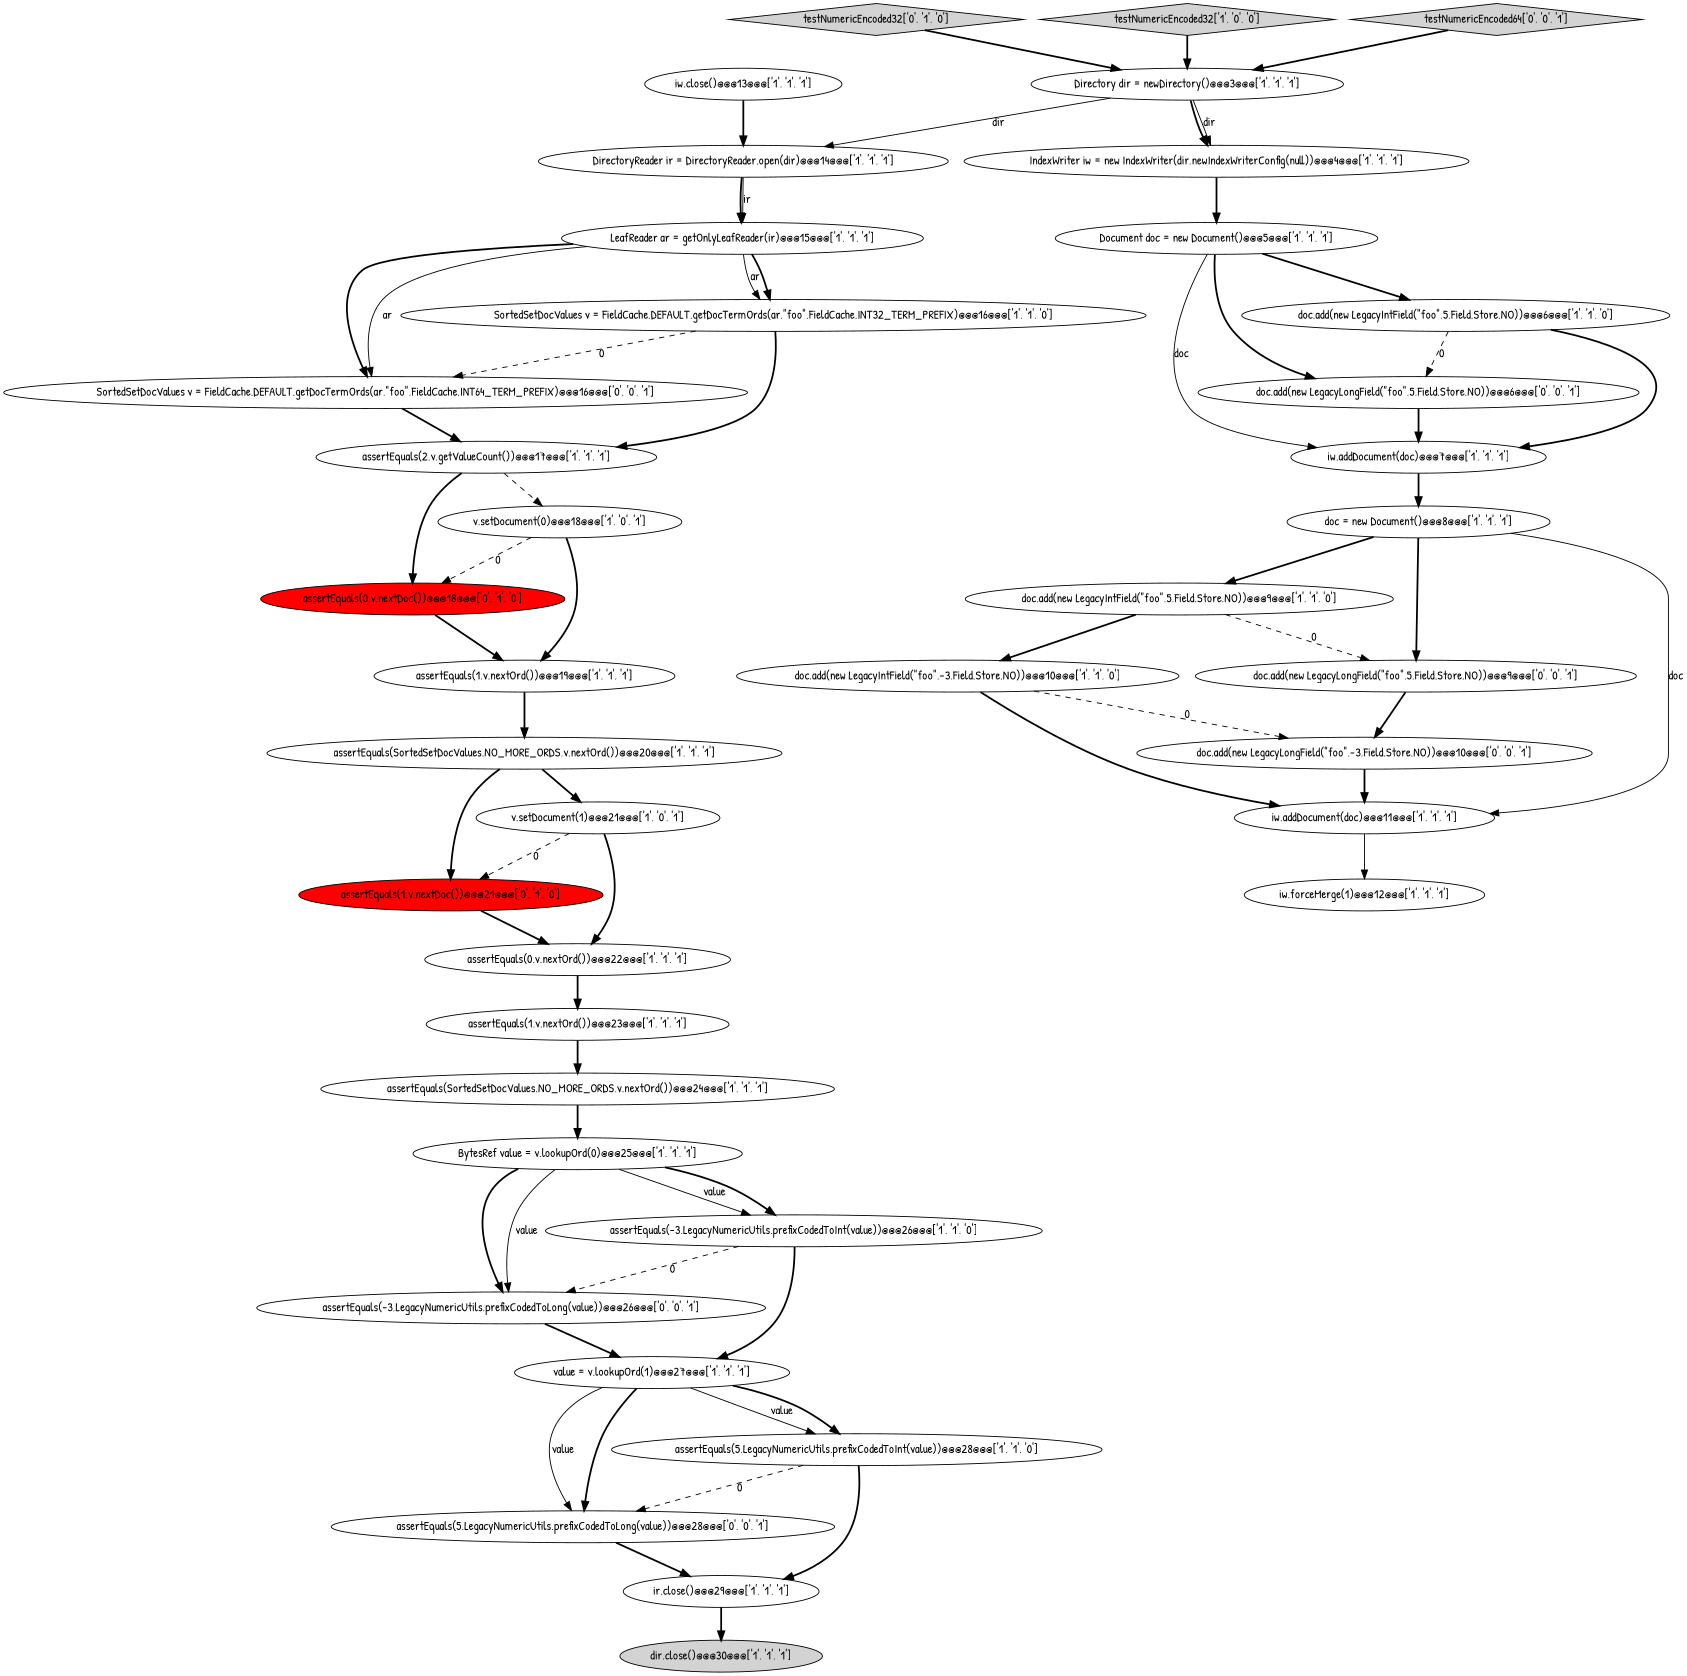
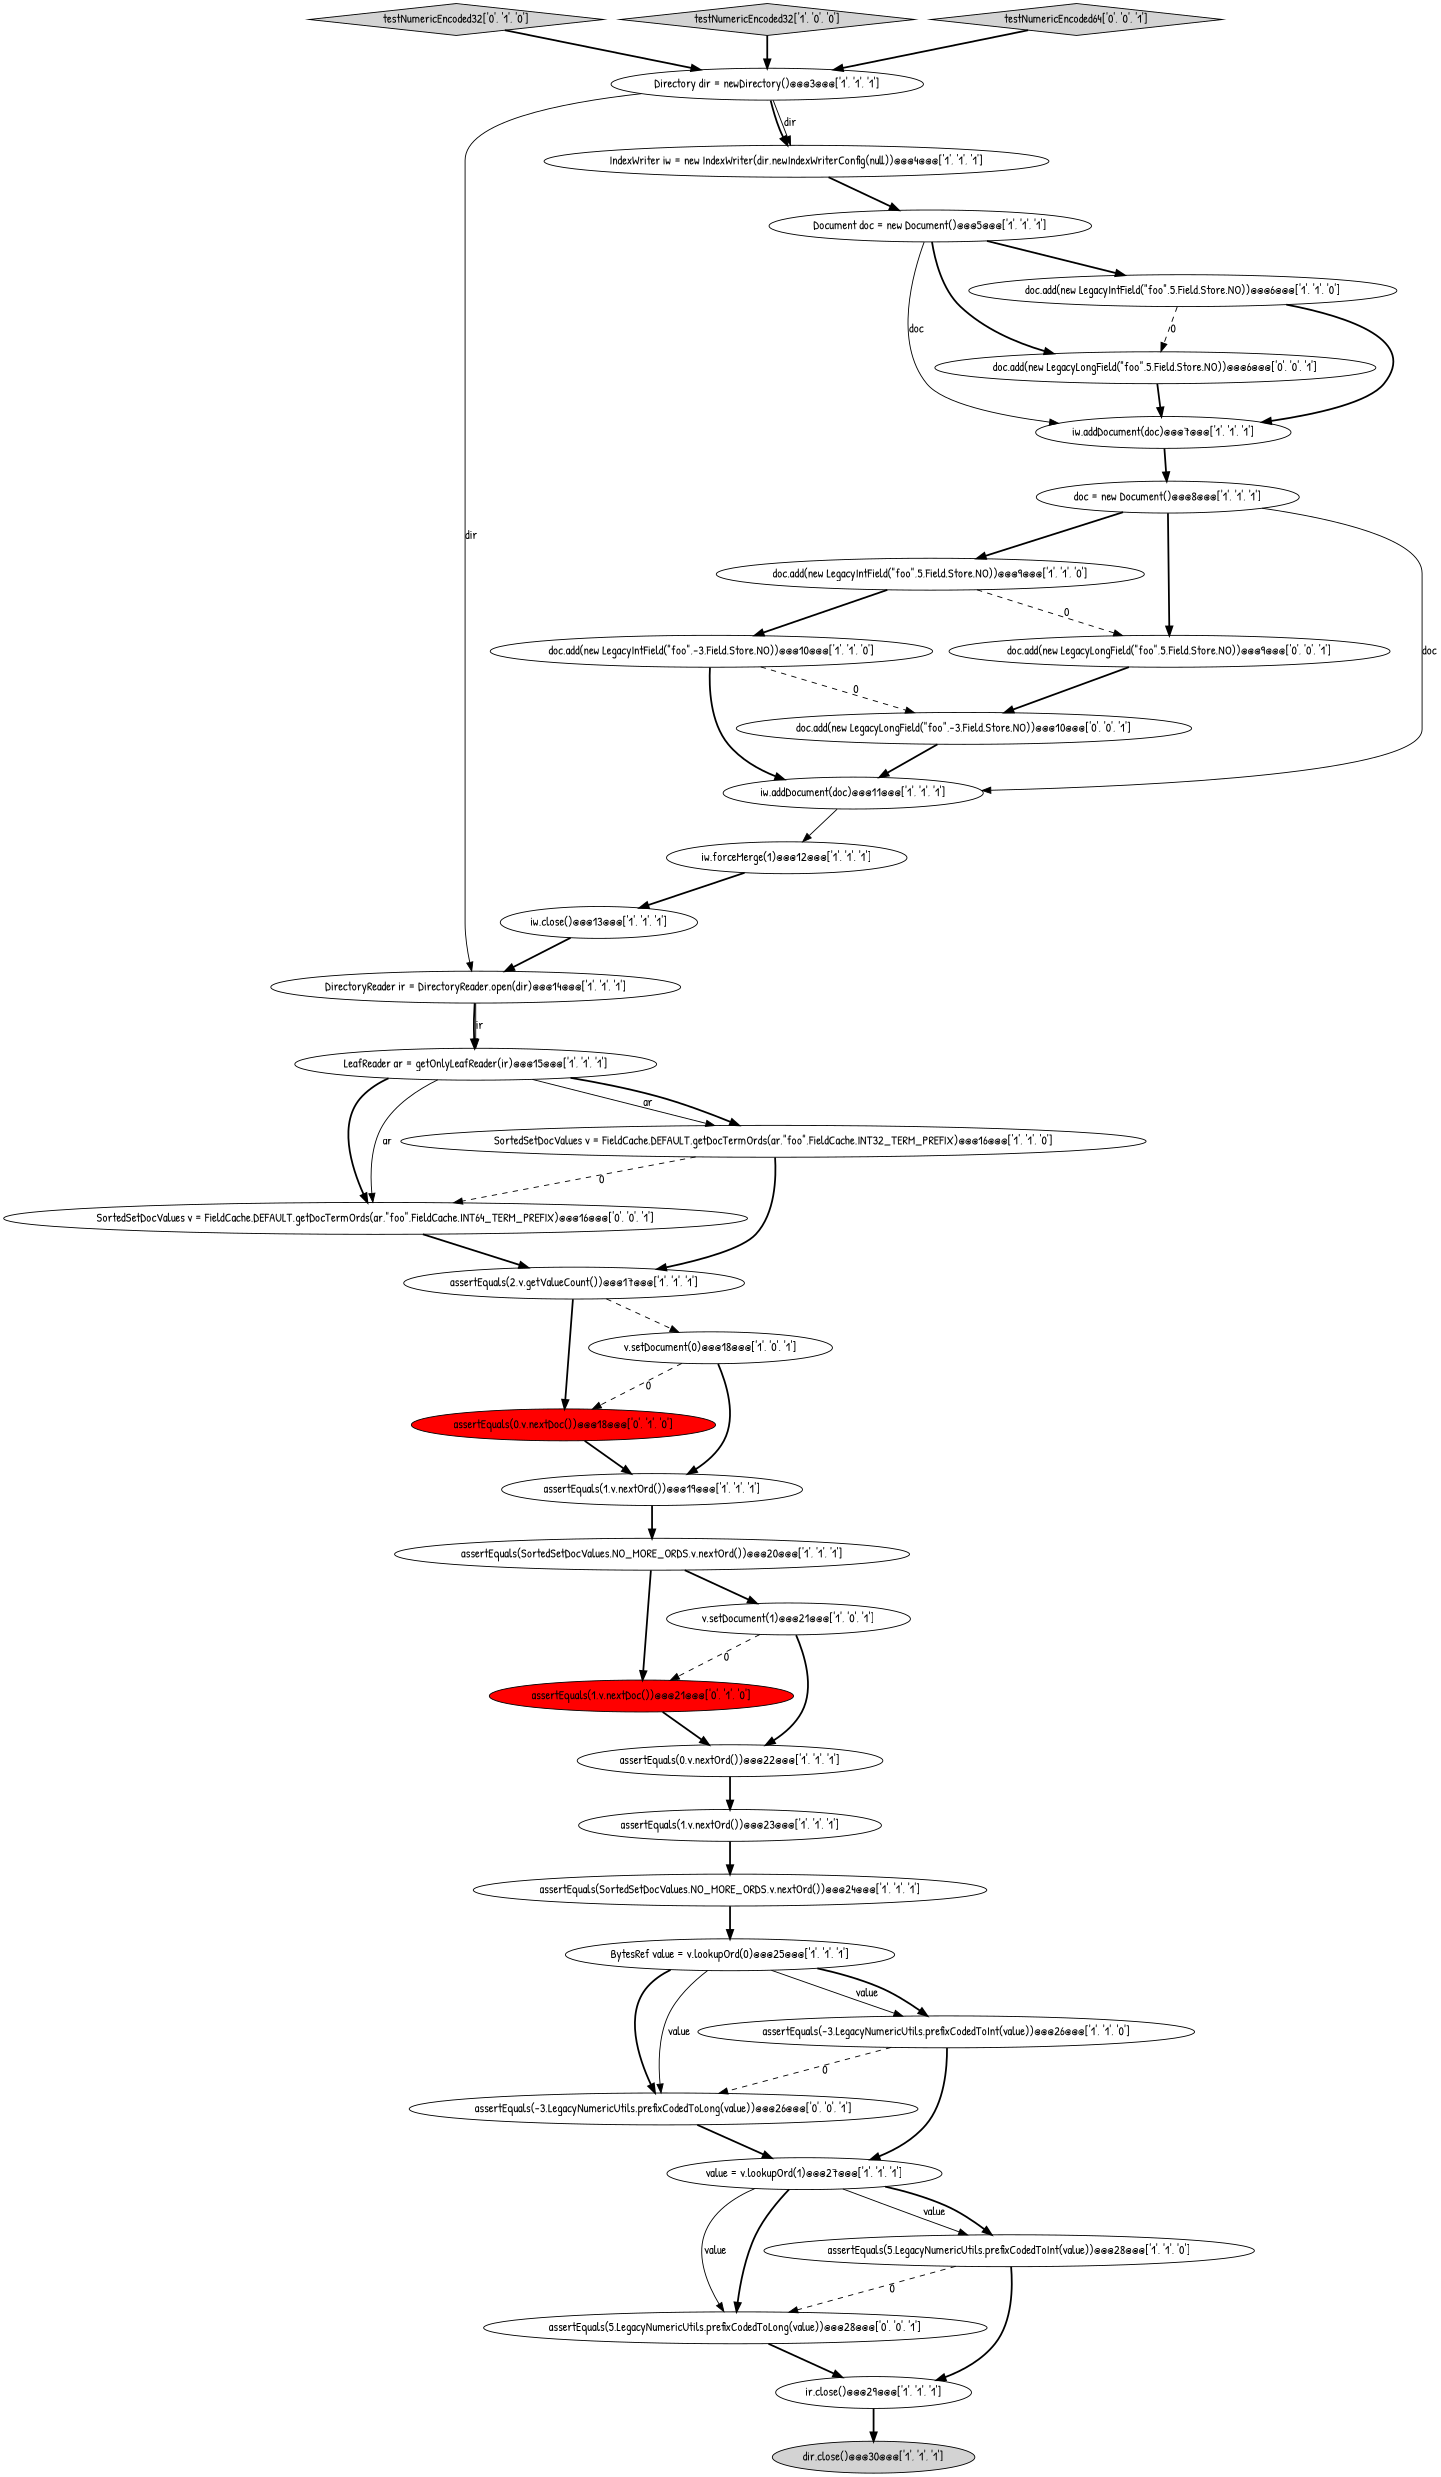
  digraph {
    fontname="Patrick Hand"
    node [fillcolor=white fontname="Patrick Hand" shape=ellipse style=filled]
    edge [fontname="Patrick Hand" style=bold]
    n1 [label="assertEquals(1,v.nextOrd())@@@23@@@['1', '1', '1']"]
    n2 [label="assertEquals(SortedSetDocValues.NO_MORE_ORDS,v.nextOrd())@@@24@@@['1', '1', '1']"]
    n3 [label="BytesRef value = v.lookupOrd(0)@@@25@@@['1', '1', '1']"]
    n4 [label="Directory dir = newDirectory()@@@3@@@['1', '1', '1']"]
    n5 [label="IndexWriter iw = new IndexWriter(dir,newIndexWriterConfig(null))@@@4@@@['1', '1', '1']"]
    n6 [label="DirectoryReader ir = DirectoryReader.open(dir)@@@14@@@['1', '1', '1']"]
    n7 [label="Document doc = new Document()@@@5@@@['1', '1', '1']"]
    n8 [label="LeafReader ar = getOnlyLeafReader(ir)@@@15@@@['1', '1', '1']"]
    n9 [label="assertEquals(5,LegacyNumericUtils.prefixCodedToLong(value))@@@28@@@['0', '0', '1']"]
    n10 [label="ir.close()@@@29@@@['1', '1', '1']"]
    n11 [fillcolor=lightgray label="dir.close()@@@30@@@['1', '1', '1']"]
    n12 [label="assertEquals(-3,LegacyNumericUtils.prefixCodedToLong(value))@@@26@@@['0', '0', '1']"]
    n13 [label="assertEquals(-3,LegacyNumericUtils.prefixCodedToInt(value))@@@26@@@['1', '1', '0']"]
    n14 [fillcolor=red label="assertEquals(1,v.nextDoc())@@@21@@@['0', '1', '0']"]
    n15 [label="assertEquals(0,v.nextOrd())@@@22@@@['1', '1', '1']"]
    n16 [label="value = v.lookupOrd(1)@@@27@@@['1', '1', '1']"]
    n17 [label="assertEquals(5,LegacyNumericUtils.prefixCodedToInt(value))@@@28@@@['1', '1', '0']"]
    n18 [label="doc.add(new LegacyLongField(\"foo\",5,Field.Store.NO))@@@6@@@['0', '0', '1']"]
    n19 [label="iw.addDocument(doc)@@@7@@@['1', '1', '1']"]
    n20 [label="doc.add(new LegacyIntField(\"foo\",5,Field.Store.NO))@@@6@@@['1', '1', '0']"]
    n21 [fillcolor=lightgray label="testNumericEncoded32['0', '1', '0']" shape=diamond]
    n22 [label="SortedSetDocValues v = FieldCache.DEFAULT.getDocTermOrds(ar,\"foo\",FieldCache.INT64_TERM_PREFIX)@@@16@@@['0', '0', '1']"]
    n23 [label="assertEquals(2,v.getValueCount())@@@17@@@['1', '1', '1']"]
    n24 [fillcolor=red label="assertEquals(0,v.nextDoc())@@@18@@@['0', '1', '0']"]
    n25 [label="v.setDocument(0)@@@18@@@['1', '0', '1']"]
    n26 [label="doc.add(new LegacyIntField(\"foo\",-3,Field.Store.NO))@@@10@@@['1', '1', '0']"]
    n27 [label="doc.add(new LegacyLongField(\"foo\",-3,Field.Store.NO))@@@10@@@['0', '0', '1']"]
    n28 [label="iw.addDocument(doc)@@@11@@@['1', '1', '1']"]
    n29 [label="iw.forceMerge(1)@@@12@@@['1', '1', '1']"]
    n30 [label="iw.close()@@@13@@@['1', '1', '1']"]
    n31 [label="assertEquals(1,v.nextOrd())@@@19@@@['1', '1', '1']"]
    n32 [label="doc = new Document()@@@8@@@['1', '1', '1']"]
    n33 [label="SortedSetDocValues v = FieldCache.DEFAULT.getDocTermOrds(ar,\"foo\",FieldCache.INT32_TERM_PREFIX)@@@16@@@['1', '1', '0']"]
    n34 [label="doc.add(new LegacyLongField(\"foo\",5,Field.Store.NO))@@@9@@@['0', '0', '1']"]
    n35 [label="doc.add(new LegacyIntField(\"foo\",5,Field.Store.NO))@@@9@@@['1', '1', '0']"]
    n36 [label="assertEquals(SortedSetDocValues.NO_MORE_ORDS,v.nextOrd())@@@20@@@['1', '1', '1']"]
    n37 [label="v.setDocument(1)@@@21@@@['1', '0', '1']"]
    n38 [fillcolor=lightgray label="testNumericEncoded32['1', '0', '0']" shape=diamond]
    n39 [fillcolor=lightgray label="testNumericEncoded64['0', '0', '1']" shape=diamond]
    n1 -> n2
    n2 -> n3
    n3 -> n12
    n3 -> n12 [label=value style=solid]
    n3 -> n13 [label=value style=solid]
    n3 -> n13
    n4 -> n5
    n4 -> n5 [label=dir style=solid]
    n4 -> n6 [label=dir style=solid]
    n5 -> n7
    n6 -> n8
    n6 -> n8 [label=ir style=solid]
    n7 -> n18
    n7 -> n19 [label=doc style=solid]
    n7 -> n20
    n8 -> n22
    n8 -> n22 [label=ar style=solid]
    n8 -> n33 [label=ar style=solid]
    n8 -> n33
    n9 -> n10
    n10 -> n11
    n12 -> n16
    n13 -> n12 [label=0 style=dashed]
    n13 -> n16
    n14 -> n15
    n15 -> n1
    n16 -> n9 [label=value style=solid]
    n16 -> n9
    n16 -> n17 [label=value style=solid]
    n16 -> n17
    n17 -> n9 [label=0 style=dashed]
    n17 -> n10
    n18 -> n19
    n19 -> n32
    n20 -> n18 [label=0 style=dashed]
    n20 -> n19
    n21 -> n4
    n22 -> n23
    n23 -> n24
    n23 -> n25 [style=dashed]
    n24 -> n31
    n25 -> n24 [label=0 style=dashed]
    n25 -> n31
    n26 -> n27 [label=0 style=dashed]
    n26 -> n28
    n27 -> n28
    n28 -> n29 [style=solid]
+   n29 -> n30
    n30 -> n6
    n31 -> n36
    n32 -> n28 [label=doc style=solid]
    n32 -> n34
    n32 -> n35
    n33 -> n22 [label=0 style=dashed]
    n33 -> n23
    n34 -> n27
    n35 -> n26
    n35 -> n34 [label=0 style=dashed]
    n36 -> n14
    n36 -> n37
    n37 -> n14 [label=0 style=dashed]
    n37 -> n15
    n38 -> n4
    n39 -> n4
  }
